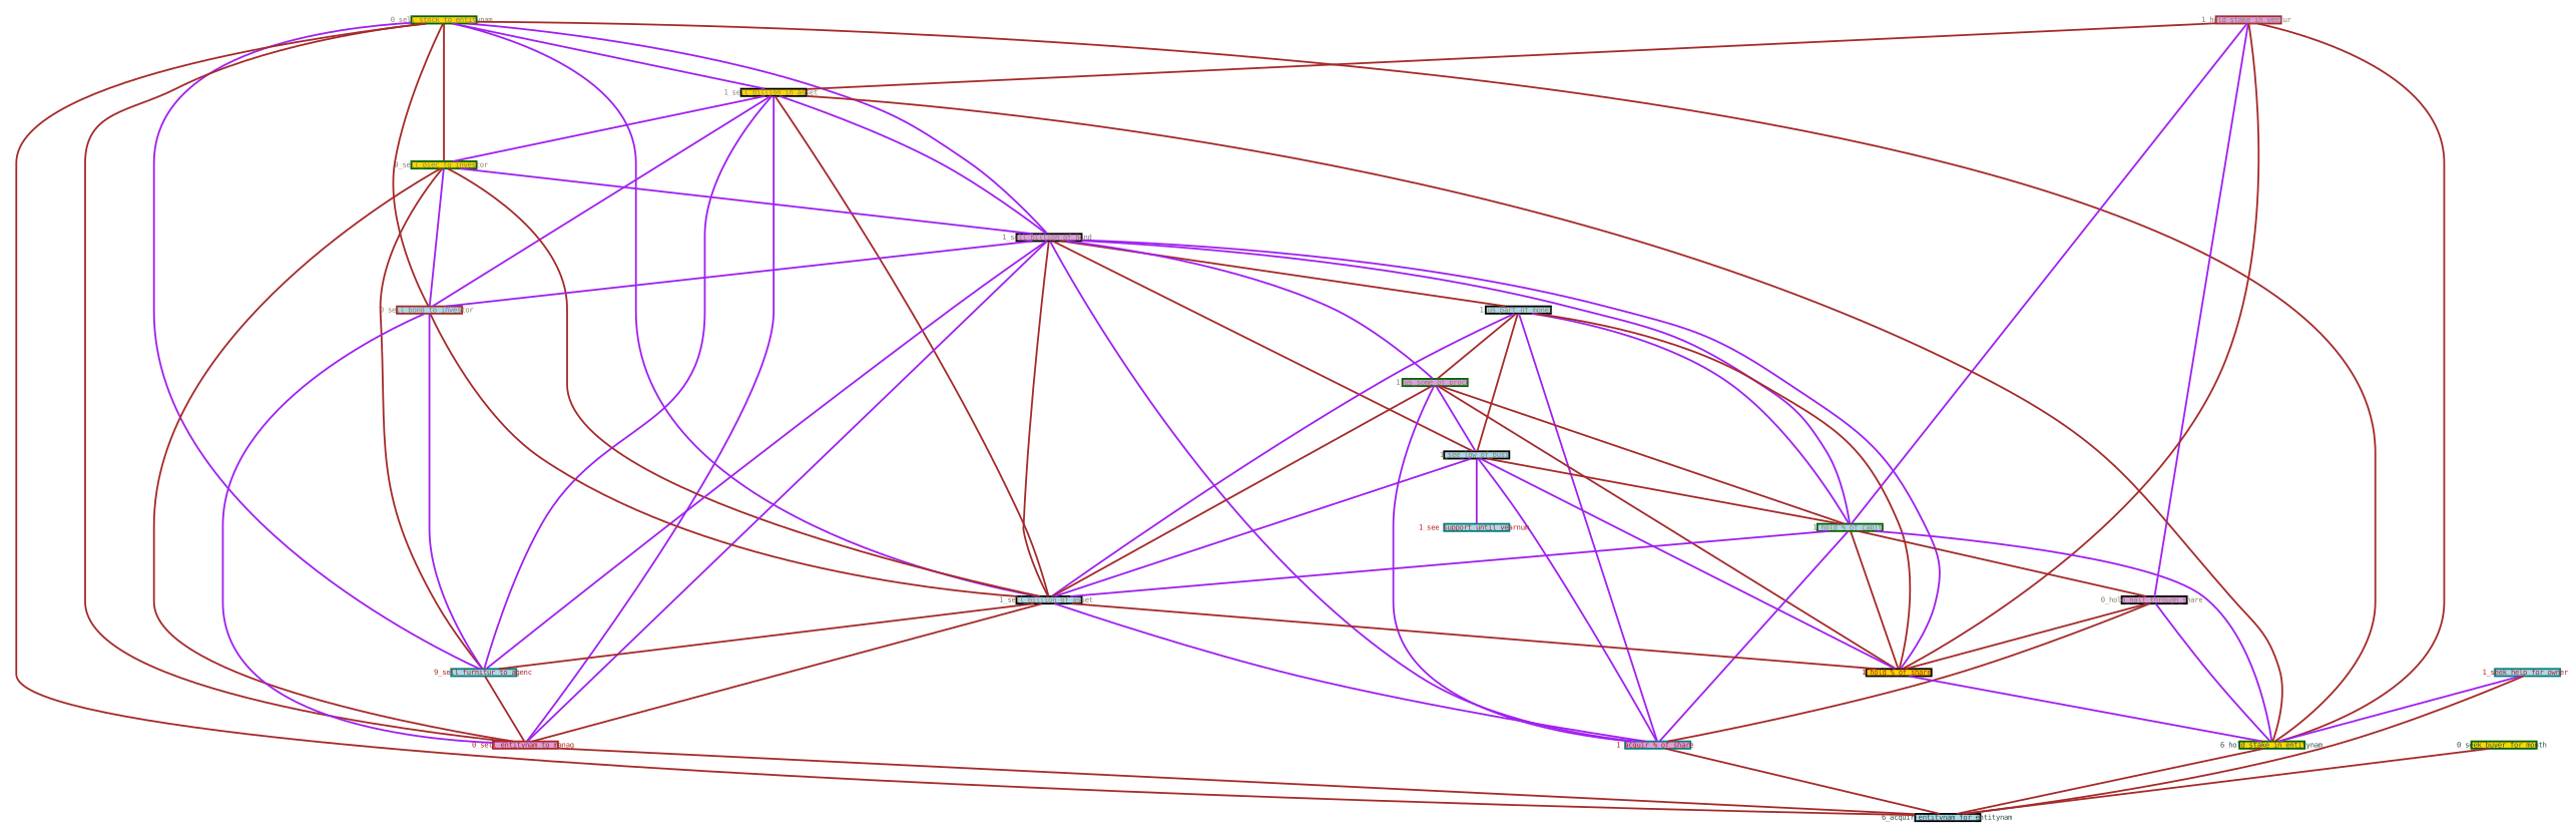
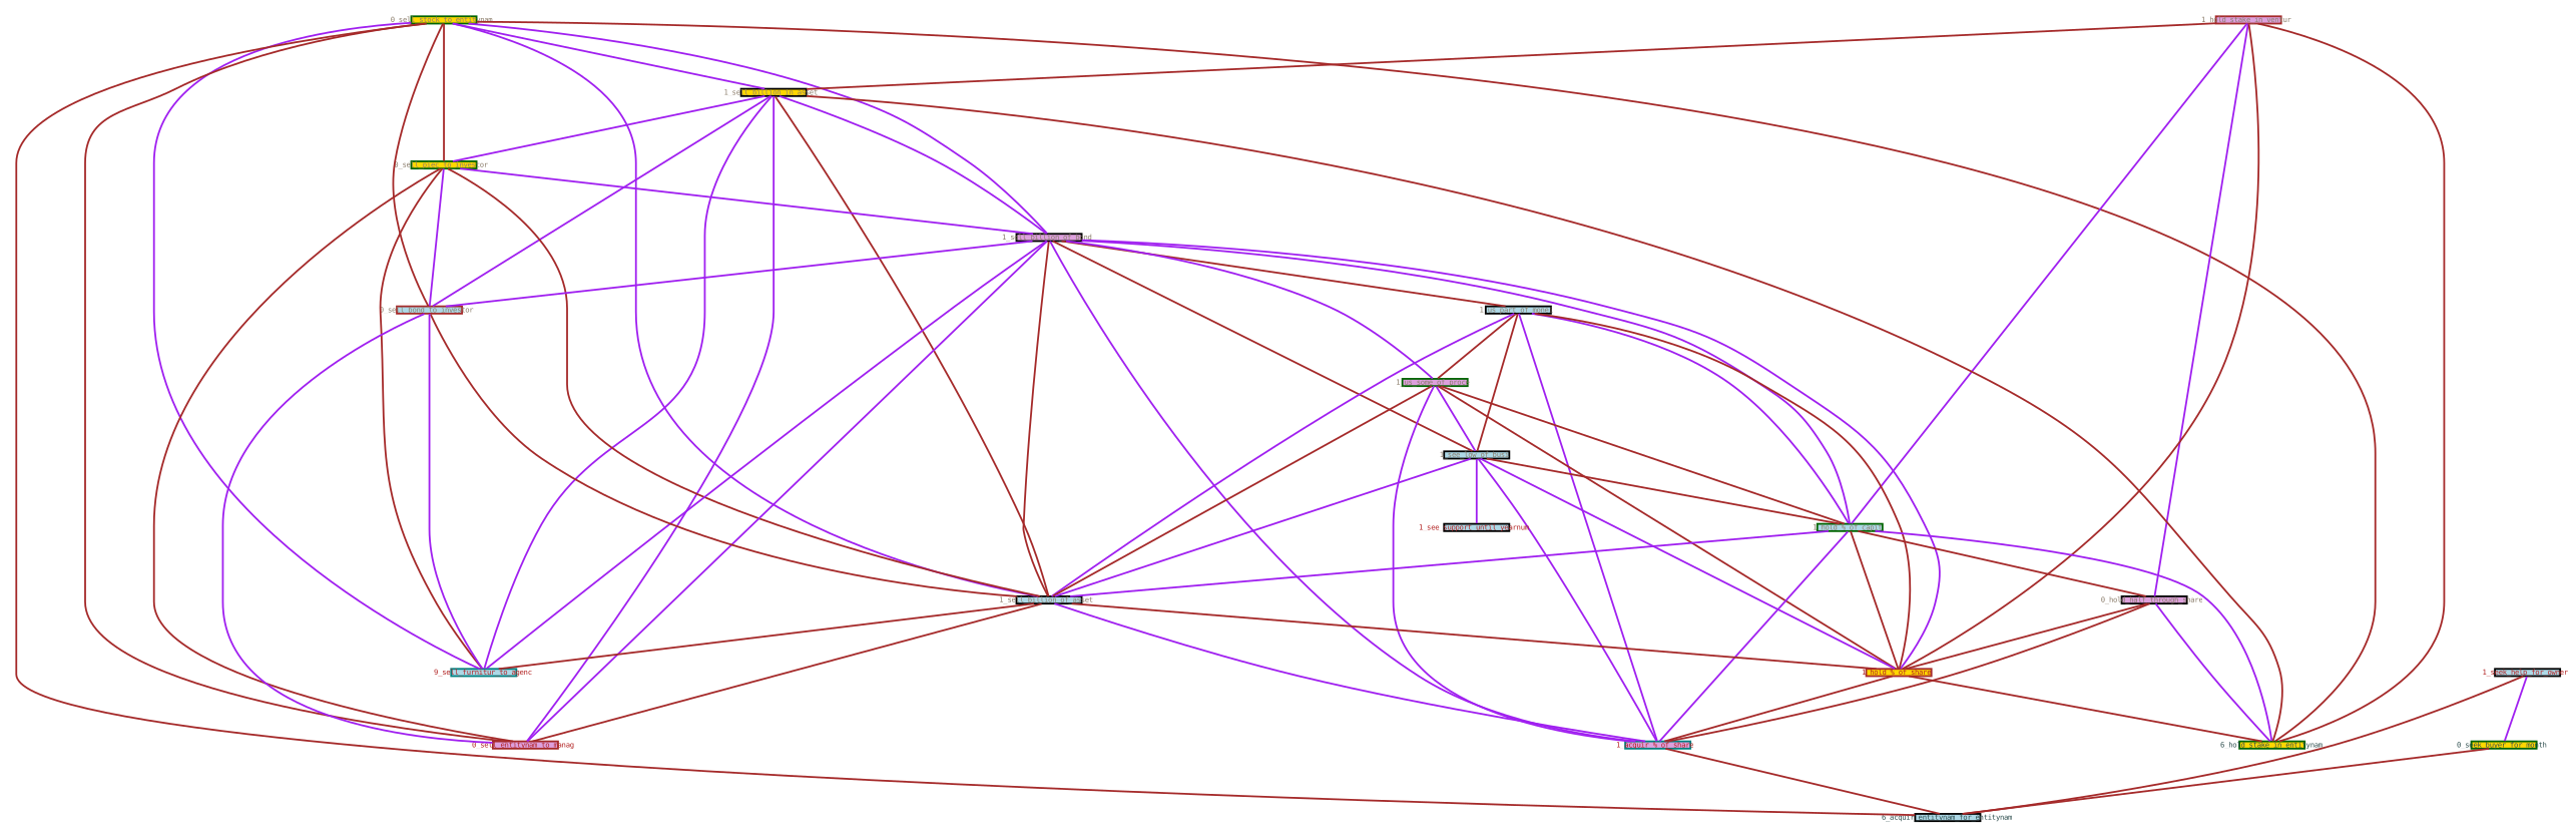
  graph {
    fontname="DejaVu Sans Mono"
    node [color=black fillcolor=lightblue fixedsize=true fontcolor="#8b7d6b" fontname="DejaVu Sans Mono" fontsize=4 shape=polygon style=filled]
    edge [color=purple fontname="DejaVu Sans Mono" w=1]
    "0_sell_stock_to_entitynam " [color=darkgreen fillcolor=gold height=.06 width=.5]
    "1_hold_stake_in_ventur " [color=brown fillcolor=plum height=.06 width=.5]
    "1_sell_billion_in_asset " [fillcolor=gold height=.06 width=.5]
    "0_sell_piec_to_investor " [color=darkgreen fillcolor=gold height=.06 width=.5]
    "1_sell_billion_of_bond " [fillcolor=plum height=.06 width=.5]
    "1_us_part_of_monei " [height=.06 width=.5]
    "1_us_some_of_proce " [color=darkgreen fillcolor=plum height=.06 width=.5]
    "1_see_low_of_busi " [height=.06 width=.5]
    "1_hold_%_of_capit " [color=darkgreen height=.06 width=.5]
    "0_sell_bond_to_investor " [color=brown height=.06 width=.5]
    "1_sell_billion_of_asset " [height=.06 width=.5]
    "0_hold_half_through_share " [fillcolor=plum height=.06 width=.5]
-   "1_hold_%_of_share " [fillcolor=gold fontcolor="#b22222" height=.06 width=.5]
-   "1_seek_help_for_owner " [color=teal fontcolor="#b22222" height=.06 width=.5]
+   "1_hold_%_of_share " [color=brown fillcolor=gold fontcolor="#b22222" height=.06 width=.5]
+   "1_seek_help_for_owner " [fontcolor="#b22222" height=.06 width=.5]
    "1_acquir_%_of_share " [color=teal fillcolor=plum fontcolor="#b22222" height=.06 width=.5]
-   "1_see_support_until_yearnum " [color=teal fontcolor="#b22222" height=.06 width=.5]
+   "1_see_support_until_yearnum " [fontcolor="#b22222" height=.06 width=.5]
    n17 [color=teal fontcolor="#b22222" height=.06 label="9_sell_furnitur_to_agenc" width=.5]
    "0_sell_entitynam_to_manag " [color=brown fillcolor=plum fontcolor="#b22222" height=.06 width=.5]
    n19 [color=darkgreen fillcolor=gold fontcolor="#2f4f4f" height=.06 label="6_hold_stake_in_entitynam" width=.5]
    n20 [fontcolor="#2f4f4f" height=.06 label="6_acquir_entitynam_for_entitynam" width=.5]
    "0_seek_buyer_for_month " [color=darkgreen fillcolor=gold fontcolor="#2f4f4f" height=.06 width=.5]
    subgraph sub_1 {
      "0_sell_stock_to_entitynam "
      "1_hold_stake_in_ventur "
      "1_sell_billion_in_asset "
      "0_sell_piec_to_investor "
      "1_sell_billion_of_bond "
      "1_us_part_of_monei "
      "1_us_some_of_proce "
      "1_see_low_of_busi "
      "1_hold_%_of_capit "
      "0_sell_bond_to_investor "
      "1_sell_billion_of_asset "
      "0_hold_half_through_share "
    }
    subgraph sub_2 {
      "1_hold_%_of_share "
      "1_seek_help_for_owner "
      "1_acquir_%_of_share "
      "1_see_support_until_yearnum "
      n17
      "0_sell_entitynam_to_manag "
    }
    "0_sell_stock_to_entitynam " -- "1_sell_billion_in_asset "
    "0_sell_stock_to_entitynam " -- "0_sell_piec_to_investor " [color=brown w=2]
    "0_sell_stock_to_entitynam " -- "1_sell_billion_of_bond "
    "0_sell_stock_to_entitynam " -- "0_sell_bond_to_investor " [color=brown w=2]
    "0_sell_stock_to_entitynam " -- "1_sell_billion_of_asset "
    "0_sell_stock_to_entitynam " -- n17 [w=2]
    "0_sell_stock_to_entitynam " -- "0_sell_entitynam_to_manag " [color=brown w=2]
    "0_sell_stock_to_entitynam " -- n19 [color=brown]
    "0_sell_stock_to_entitynam " -- n20 [color=brown]
    "1_hold_stake_in_ventur " -- "1_sell_billion_in_asset " [color=brown]
    "1_hold_stake_in_ventur " -- "1_hold_%_of_capit "
    "1_hold_stake_in_ventur " -- "0_hold_half_through_share "
    "1_hold_stake_in_ventur " -- "1_hold_%_of_share " [color=brown]
    "1_hold_stake_in_ventur " -- n19 [color=brown w=3]
    "1_sell_billion_in_asset " -- "0_sell_piec_to_investor "
    "1_sell_billion_in_asset " -- "1_sell_billion_of_bond " [w=2]
    "1_sell_billion_in_asset " -- "0_sell_bond_to_investor "
    "1_sell_billion_in_asset " -- "1_sell_billion_of_asset " [color=brown w=3]
    "1_sell_billion_in_asset " -- n17
    "1_sell_billion_in_asset " -- "0_sell_entitynam_to_manag "
    "1_sell_billion_in_asset " -- n19 [color=brown]
    "0_sell_piec_to_investor " -- "1_sell_billion_of_bond "
    "0_sell_piec_to_investor " -- "0_sell_bond_to_investor " [w=3]
    "0_sell_piec_to_investor " -- "1_sell_billion_of_asset " [color=brown]
    "0_sell_piec_to_investor " -- n17 [color=brown w=2]
    "0_sell_piec_to_investor " -- "0_sell_entitynam_to_manag " [color=brown w=2]
    "1_sell_billion_of_bond " -- "1_us_part_of_monei " [color=brown]
    "1_sell_billion_of_bond " -- "1_us_some_of_proce "
    "1_sell_billion_of_bond " -- "1_see_low_of_busi " [color=brown]
    "1_sell_billion_of_bond " -- "1_hold_%_of_capit "
    "1_sell_billion_of_bond " -- "0_sell_bond_to_investor "
    "1_sell_billion_of_bond " -- "1_sell_billion_of_asset " [color=brown w=3]
    "1_sell_billion_of_bond " -- "1_hold_%_of_share "
    "1_sell_billion_of_bond " -- "1_acquir_%_of_share "
    "1_sell_billion_of_bond " -- n17
    "1_sell_billion_of_bond " -- "0_sell_entitynam_to_manag "
    "1_us_part_of_monei " -- "1_us_some_of_proce " [color=brown w=2]
    "1_us_part_of_monei " -- "1_see_low_of_busi " [color=brown]
    "1_us_part_of_monei " -- "1_hold_%_of_capit "
    "1_us_part_of_monei " -- "1_sell_billion_of_asset "
    "1_us_part_of_monei " -- "1_hold_%_of_share " [color=brown]
    "1_us_part_of_monei " -- "1_acquir_%_of_share "
    "1_us_some_of_proce " -- "1_see_low_of_busi "
    "1_us_some_of_proce " -- "1_hold_%_of_capit " [color=brown]
    "1_us_some_of_proce " -- "1_sell_billion_of_asset " [color=brown]
    "1_us_some_of_proce " -- "1_hold_%_of_share " [color=brown]
    "1_us_some_of_proce " -- "1_acquir_%_of_share "
    "1_see_low_of_busi " -- "1_hold_%_of_capit " [color=brown]
    "1_see_low_of_busi " -- "1_sell_billion_of_asset "
    "1_see_low_of_busi " -- "1_hold_%_of_share "
    "1_see_low_of_busi " -- "1_acquir_%_of_share "
    "1_see_low_of_busi " -- "1_see_support_until_yearnum "
    "1_hold_%_of_capit " -- "1_sell_billion_of_asset "
    "1_hold_%_of_capit " -- "0_hold_half_through_share " [color=brown]
    "1_hold_%_of_capit " -- "1_hold_%_of_share " [color=brown w=3]
    "1_hold_%_of_capit " -- "1_acquir_%_of_share " [w=2]
    "1_hold_%_of_capit " -- n19
    "0_sell_bond_to_investor " -- "1_sell_billion_of_asset " [color=brown]
    "0_sell_bond_to_investor " -- n17 [w=2]
    "0_sell_bond_to_investor " -- "0_sell_entitynam_to_manag " [w=2]
    "1_sell_billion_of_asset " -- "1_hold_%_of_share " [color=brown]
    "1_sell_billion_of_asset " -- "1_acquir_%_of_share "
    "1_sell_billion_of_asset " -- n17 [color=brown]
    "1_sell_billion_of_asset " -- "0_sell_entitynam_to_manag " [color=brown]
    "0_hold_half_through_share " -- "1_hold_%_of_share " [color=brown w=2]
    "0_hold_half_through_share " -- "1_acquir_%_of_share " [color=brown]
    "0_hold_half_through_share " -- n19
-   "1_hold_%_of_share " -- n19
+   "1_hold_%_of_share " -- "1_acquir_%_of_share " [color=brown w=3]
+   "1_hold_%_of_share " -- n19 [color=brown]
    "1_seek_help_for_owner " -- n20 [color=brown]
-   "1_seek_help_for_owner " -- n19 [w=2]
+   "1_seek_help_for_owner " -- "0_seek_buyer_for_month " [w=2]
    "1_acquir_%_of_share " -- n20 [color=brown]
-   n17 -- "0_sell_entitynam_to_manag " [color=brown w=2]
-   "0_sell_entitynam_to_manag " -- n20 [color=brown]
-   n19 -- n20 [color=brown]
    "0_seek_buyer_for_month " -- n20 [color=brown]
  }
